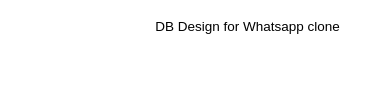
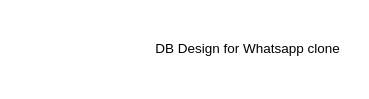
  <mxCell id="0" />
  <mxCell id="1" parent="0" />
  <mxCell id="2" value="" style="shape=image;html=1;verticalAlign=top;verticalLabelPosition=bottom;labelBackgroundColor=#ffffff;imageAspect=0;aspect=fixed;image=https://cdn2.iconfinder.com/data/icons/social-media-2285/512/1_Whatsapp2_colored_svg-128.png" vertex="1" parent="1"><mxGeometry x="20" y="20" width="90" height="90" as="geometry" /></mxCell>
- <mxCell id="3" value="&lt;font style=&quot;font-size: 18px&quot;&gt;DB Design for Whatsapp clone&lt;/font&gt;" style="text;html=1;strokeColor=none;fillColor=none;align=center;verticalAlign=middle;whiteSpace=wrap;rounded=0;" vertex="1" parent="1"><mxGeometry x="190" y="10" width="280" height="50" as="geometry" /></mxCell>
+ <mxCell id="3" value="&lt;font style=&quot;font-size: 18px&quot;&gt;DB Design for Whatsapp clone&lt;/font&gt;" style="text;html=1;strokeColor=none;fillColor=none;align=center;verticalAlign=middle;whiteSpace=wrap;rounded=0;" vertex="1" parent="1"><mxGeometry x="190" y="40" width="280" height="50" as="geometry" /></mxCell>
